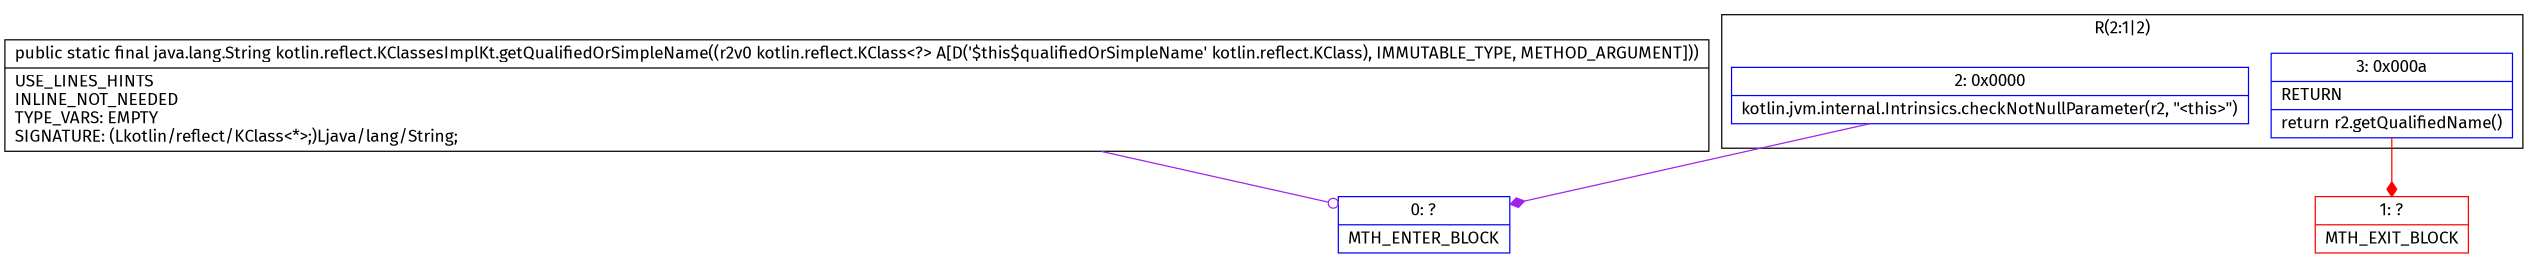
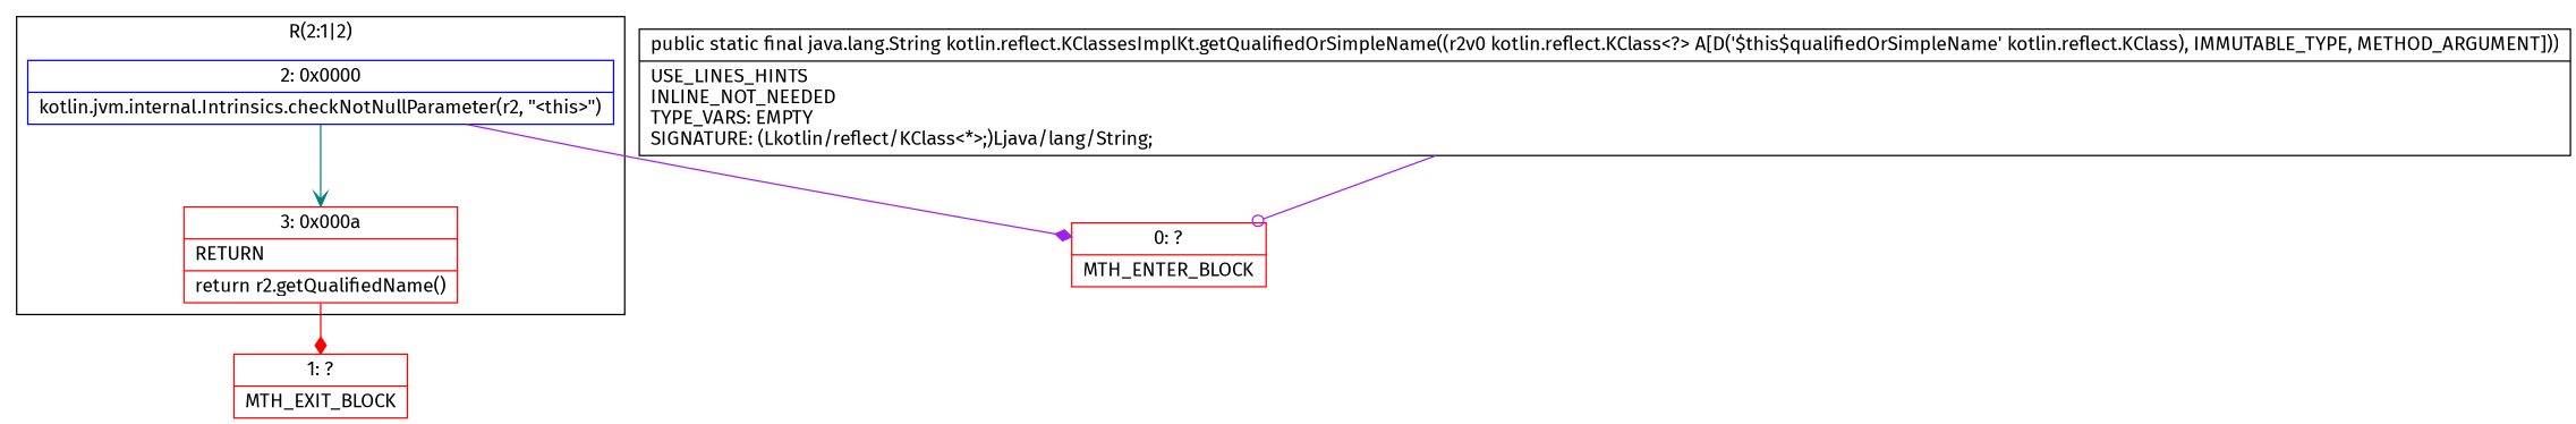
  digraph {
    fontname="Fira Sans"
    node [color=blue fontname="Fira Sans" shape=record]
    edge [arrowhead=diamond color=purple fontname="Fira Sans"]
    n1 [label="{2\:\ 0x0000|kotlin.jvm.internal.Intrinsics.checkNotNullParameter(r2, \"\<this\>\")\l}"]
-   n2 [label="{3\:\ 0x000a|RETURN\l|return r2.getQualifiedName()\l}"]
-   n3 [label="{0\:\ ?|MTH_ENTER_BLOCK\l}"]
+   n2 [color=red label="{3\:\ 0x000a|RETURN\l|return r2.getQualifiedName()\l}"]
+   n3 [color=red label="{0\:\ ?|MTH_ENTER_BLOCK\l}"]
    n4 [color=red label="{1\:\ ?|MTH_EXIT_BLOCK\l}"]
    n5 [label="{public static final java.lang.String kotlin.reflect.KClassesImplKt.getQualifiedOrSimpleName((r2v0 kotlin.reflect.KClass\<?\> A[D('$this$qualifiedOrSimpleName' kotlin.reflect.KClass), IMMUTABLE_TYPE, METHOD_ARGUMENT]))  | USE_LINES_HINTS\lINLINE_NOT_NEEDED\lTYPE_VARS: EMPTY\lSIGNATURE: (Lkotlin\/reflect\/KClass\<*\>;)Ljava\/lang\/String;\l}" color=""]
    subgraph cluster_1 {
      label="R(2:1|2)"
      n1
      n2
    }
+   n1 -> n2 [arrowhead=vee color=teal]
    n1 -> n3
    n2 -> n4 [color=red]
    n5 -> n3 [arrowhead=odot]
  }
